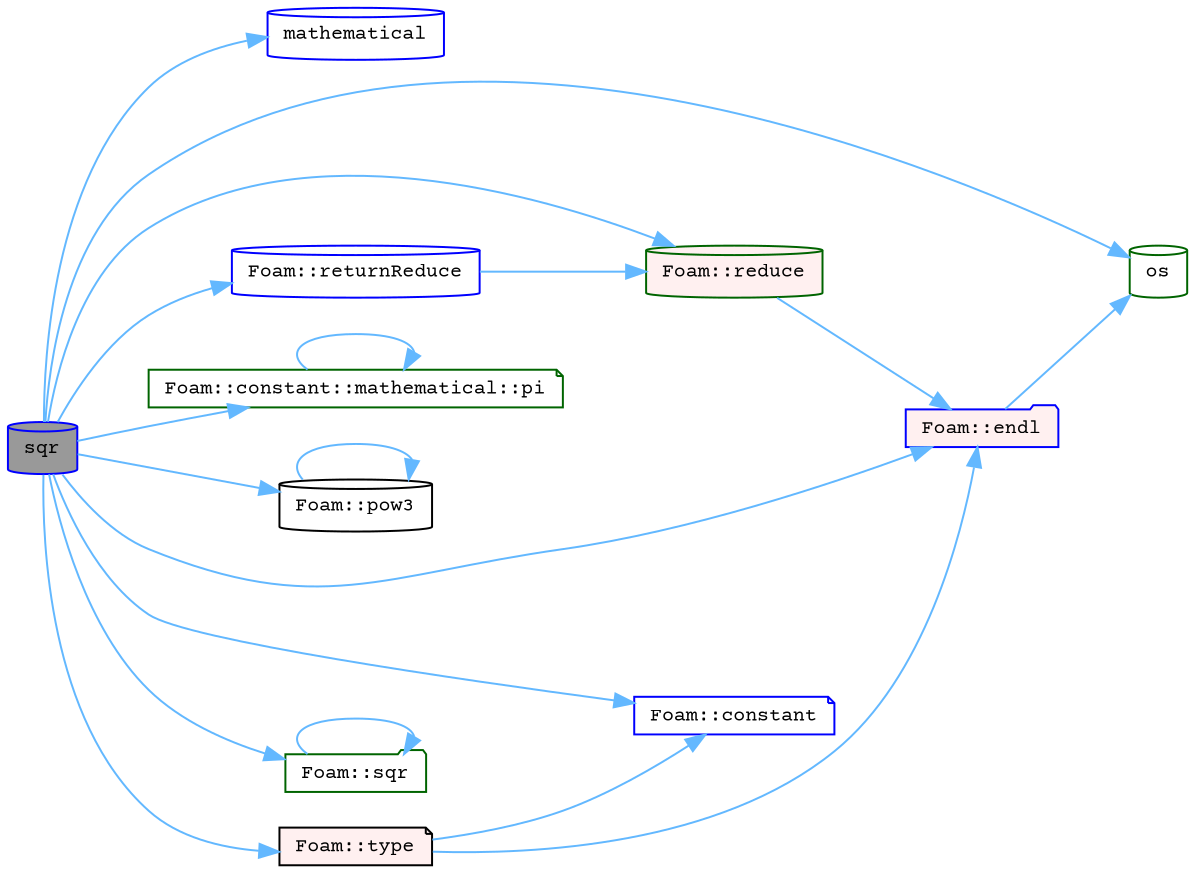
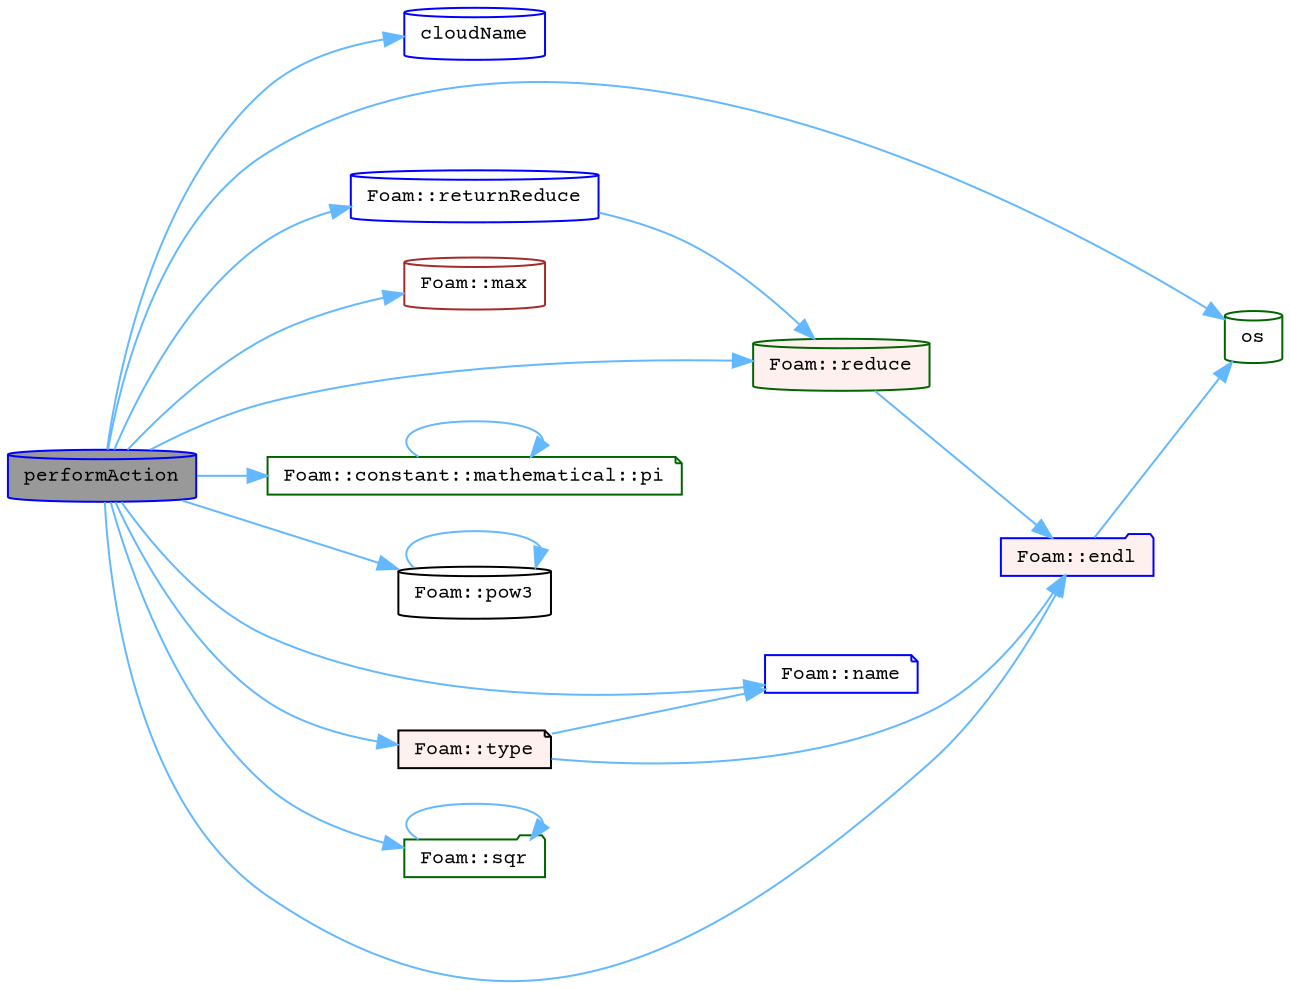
  digraph {
    fontname="Courier Prime"
    rankdir=LR
    node [color=blue fillcolor=white fontname="Courier Prime" fontsize=10 shape=cylinder style=filled]
    edge [color=steelblue1 fontname="Courier Prime" fontsize=10 labelfontname=Helvetica labelfontsize=10 style=solid]
-   n1 [fillcolor=grey60 fontcolor=black height=0.2 label=sqr width=0.4]
-   n2 [height=0.2 label=mathematical width=0.4]
+   n1 [fillcolor=grey60 fontcolor=black height=0.2 label=performAction width=0.4]
+   n2 [height=0.2 label=cloudName width=0.4]
    n3 [fillcolor="#FFF0F0" height=0.2 label="Foam::endl" shape=folder width=0.4]
    n4 [color=darkgreen height=0.2 label=os width=0.4]
-   n6 [height=0.2 label="Foam::constant" shape=note width=0.4]
+   n5 [color=brown height=0.2 label="Foam::max" width=0.4]
+   n6 [height=0.2 label="Foam::name" shape=note width=0.4]
    n7 [color=darkgreen height=0.2 label="Foam::constant::mathematical::pi" shape=note width=0.4]
    n8 [color=black height=0.2 label="Foam::pow3" width=0.4]
    n9 [color=darkgreen fillcolor="#FFF0F0" height=0.2 label="Foam::reduce" width=0.4]
    n10 [height=0.2 label="Foam::returnReduce" width=0.4]
    n11 [color=darkgreen height=0.2 label="Foam::sqr" shape=folder width=0.4]
    n12 [color=black fillcolor="#FFF0F0" height=0.2 label="Foam::type" shape=note width=0.4]
    n1 -> n2
    n1 -> n3
    n1 -> n4
+   n1 -> n5
    n1 -> n6
    n1 -> n7
    n1 -> n8
    n1 -> n9
    n1 -> n10
    n1 -> n11
    n1 -> n12
    n3 -> n4
    n7 -> n7
    n8 -> n8
    n9 -> n3
    n10 -> n9
    n11 -> n11
    n12 -> n3
    n12 -> n6
  }
